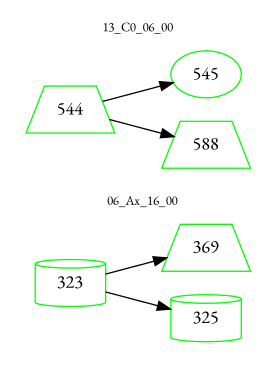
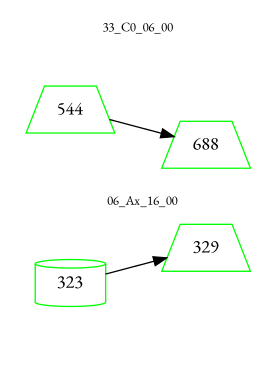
  digraph {
    fontname="EB Garamond"
    rankdir=LR
    node [color=green fontname="EB Garamond" shape=trapezium]
    edge [color=black fontname="EB Garamond"]
    n1 [label=323 shape=cylinder]
-   n2 [label=325 shape=cylinder]
-   n3 [label=369]
+   n3 [label=329]
    n4 [label=544]
-   n5 [label=588]
-   n6 [label=545 shape=ellipse]
+   n5 [label=688]
    subgraph cluster_1 {
      color=white
      fontsize=10
      label="06_Ax_16_00"
      n1
-     n2
      n3
    }
    subgraph cluster_2 {
      color=white
      fontsize=10
-     label="13_C0_06_00"
+     label="33_C0_06_00"
      n4
      n5
-     n6
    }
-   n1 -> n2
    n1 -> n3
    n4 -> n5
-   n4 -> n6
  }
